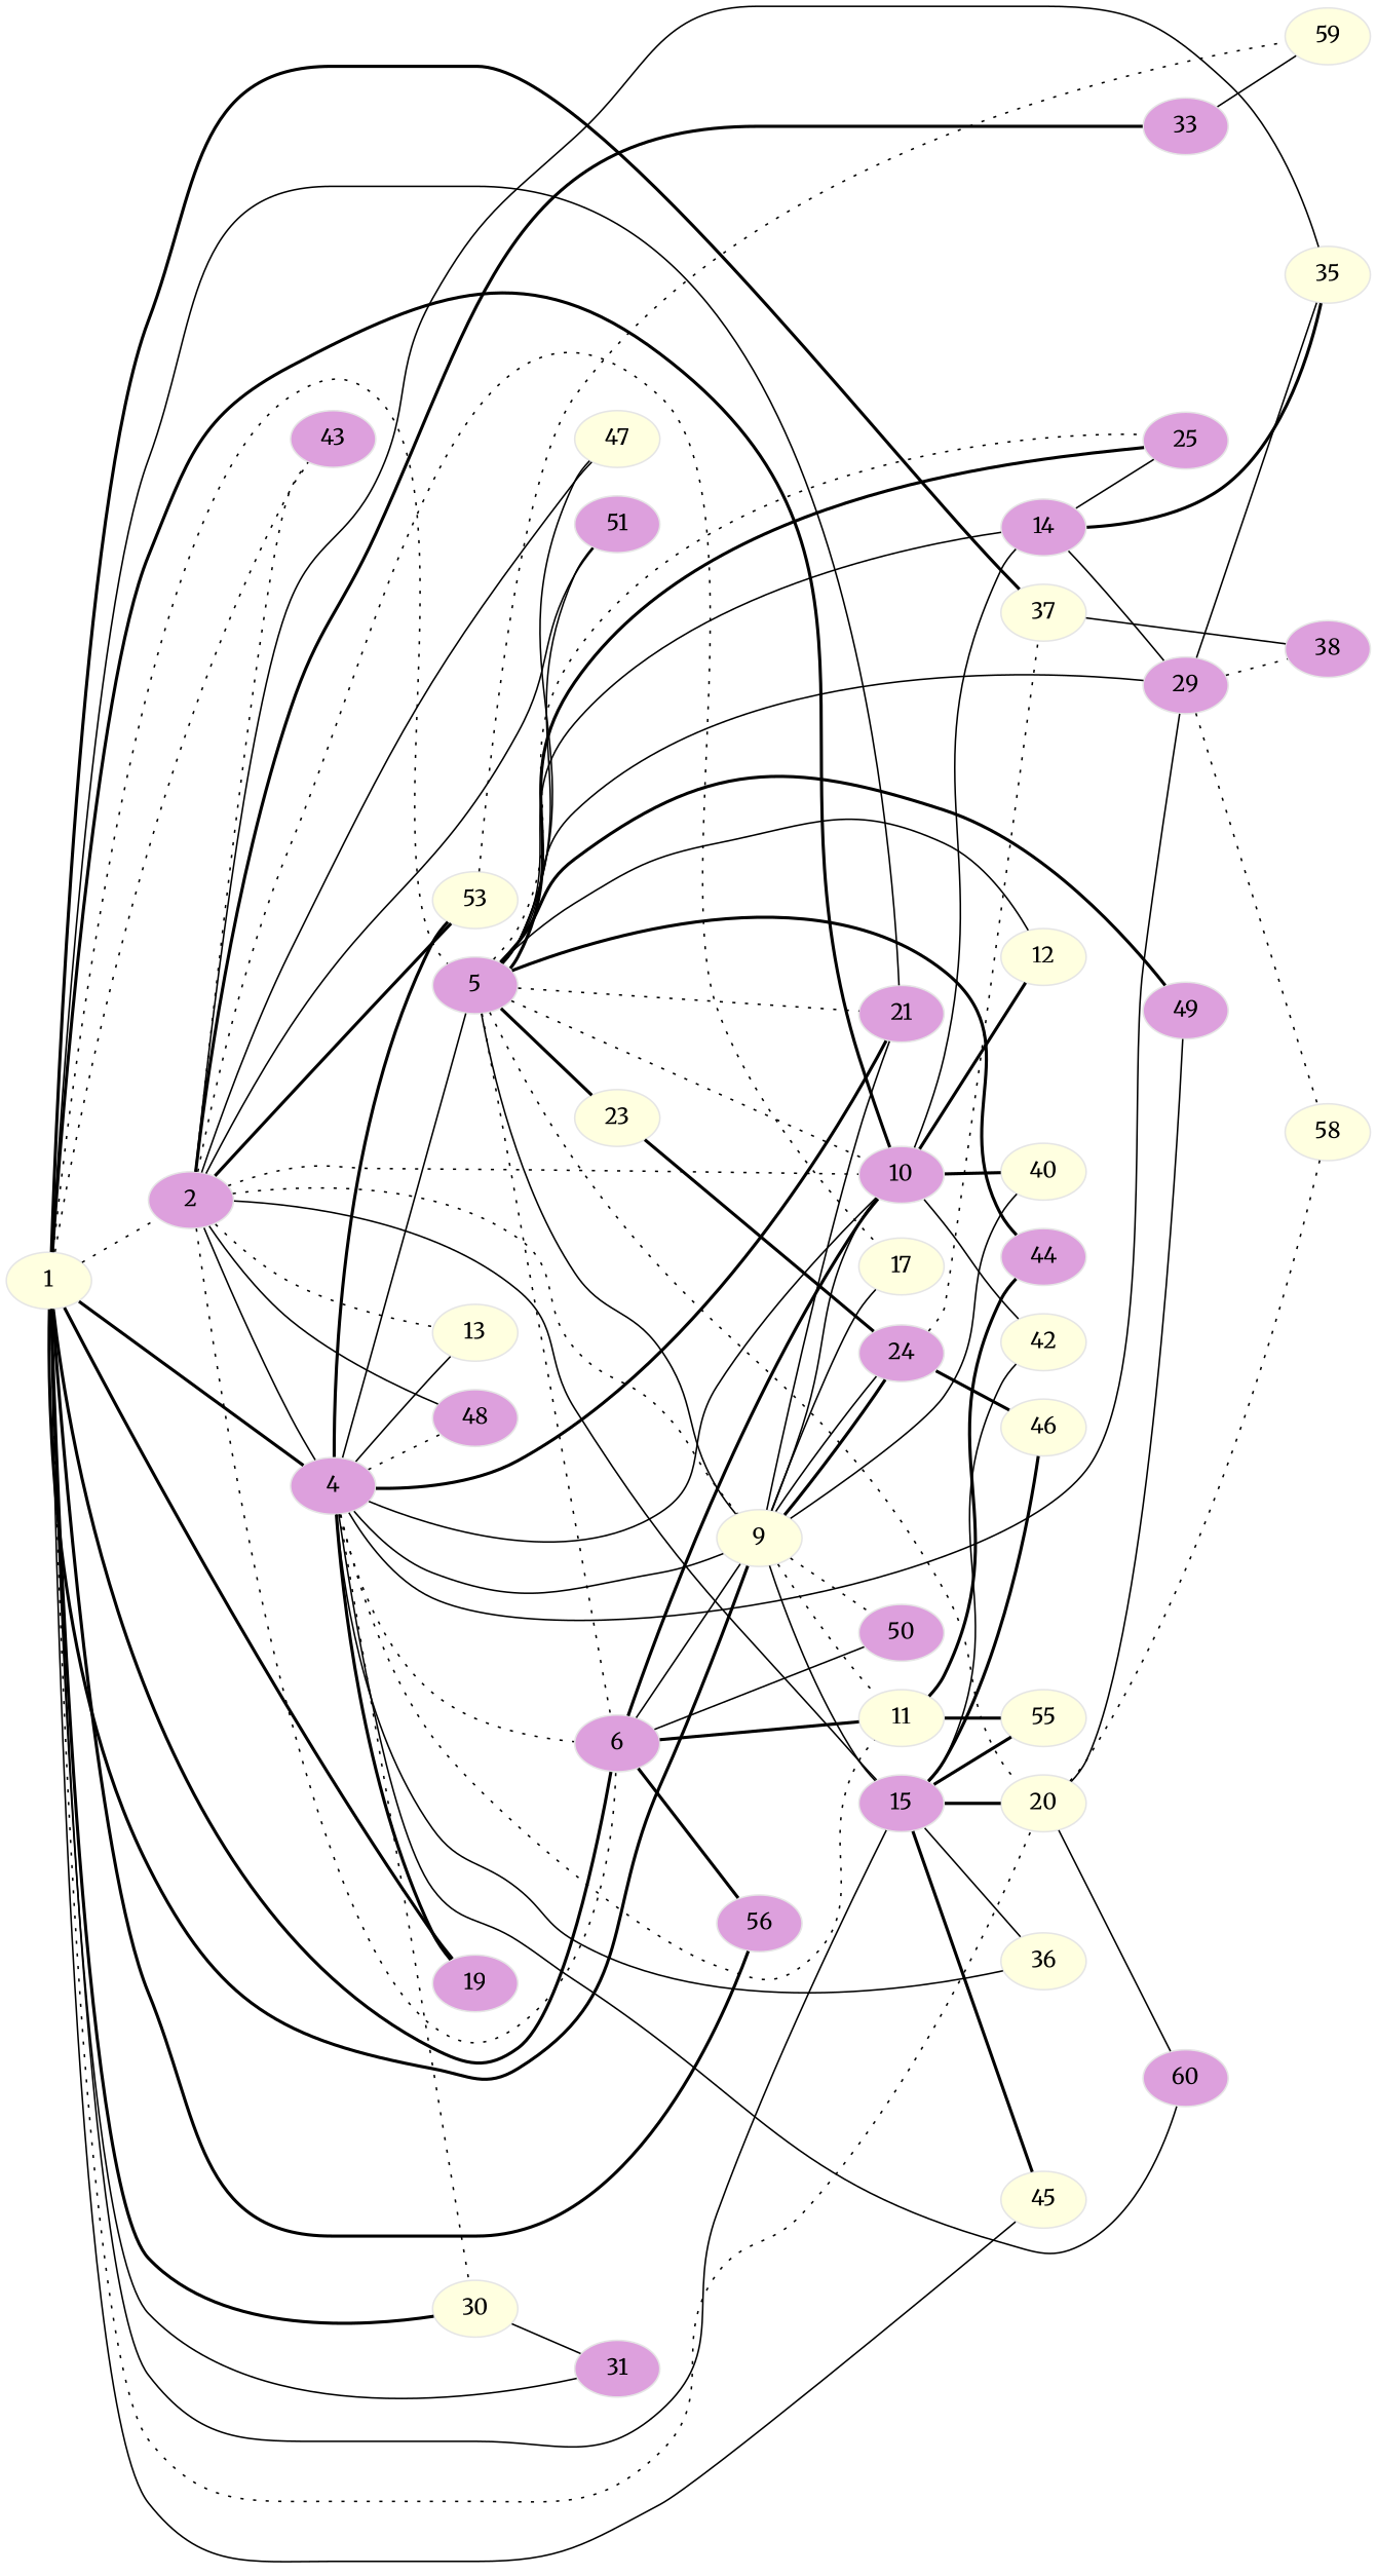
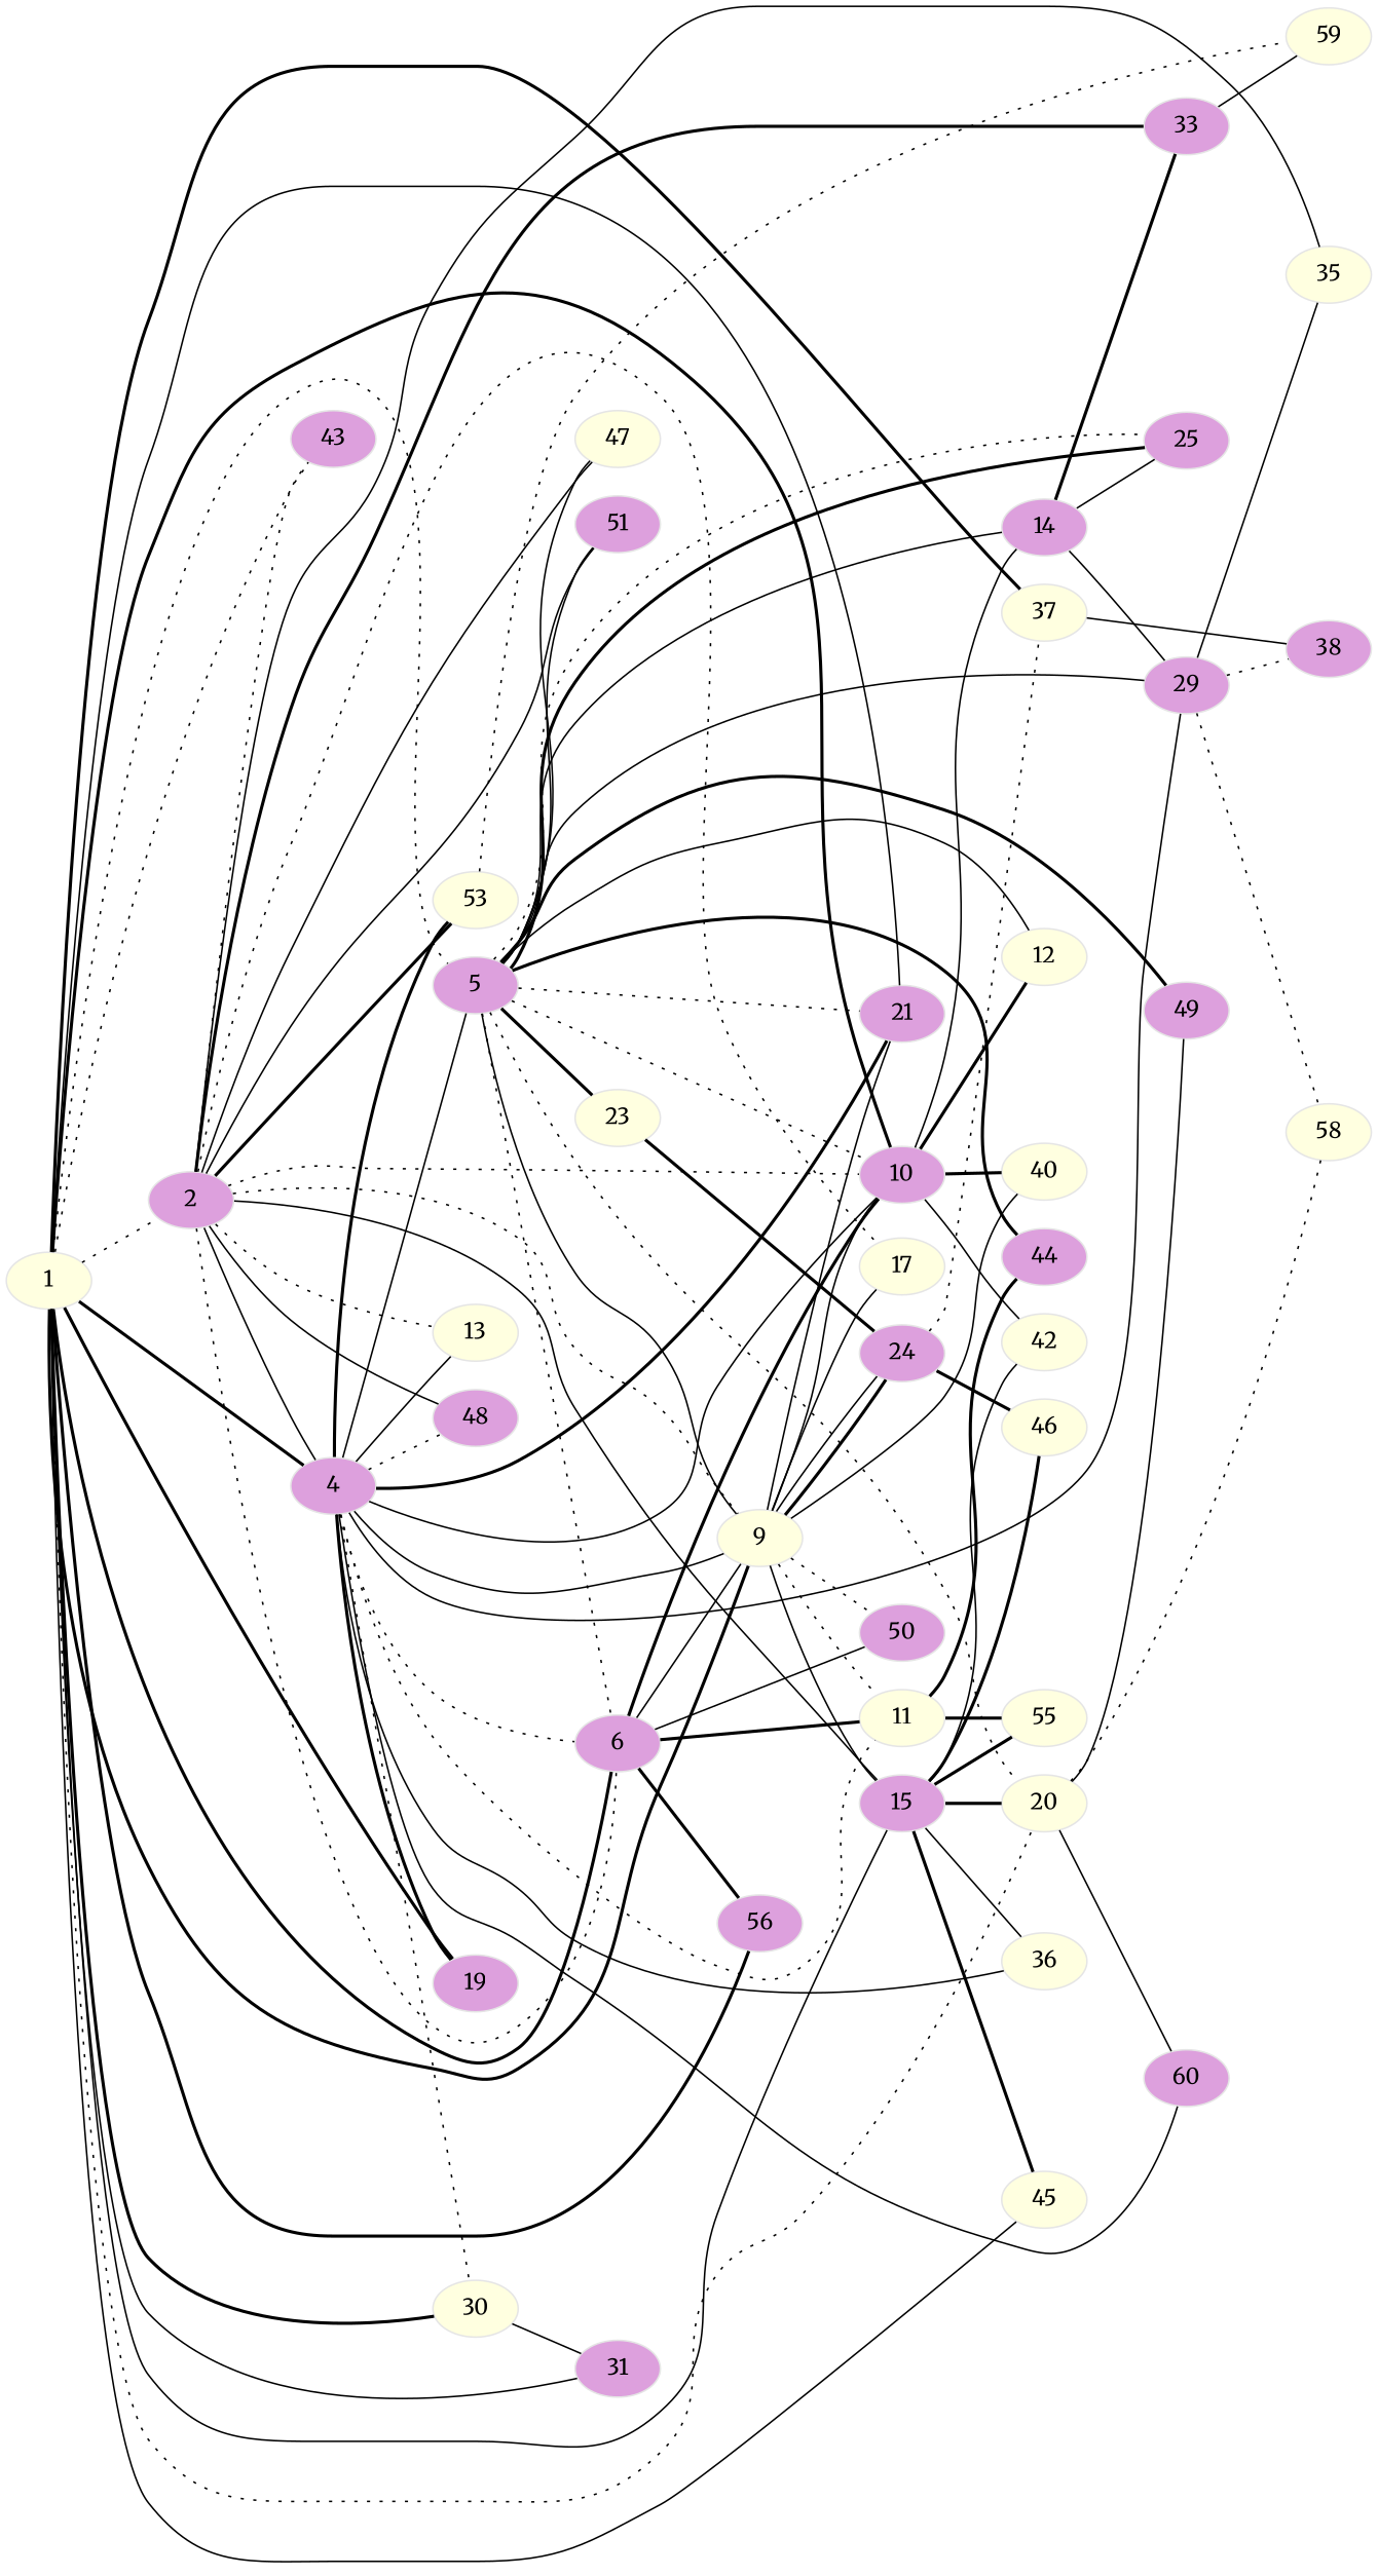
  graph {
    fontname=Merriweather
    rankdir=LR
    node [color=gray90 fillcolor=plum fontname=Merriweather style=filled]
    edge [fontname=Merriweather style=solid]
    1 [fillcolor=lightyellow super="+8"]
    2 [super="+3"]
    4 [super="+16"]
    5 [super="+7"]
    6 [super="+61"]
    9 [fillcolor=lightyellow super="+32"]
    10 [super="+39"]
    15 [super="+18"]
    19
    20 [fillcolor=lightyellow super="+34"]
    21 [super="+26"]
    30 [fillcolor=lightyellow]
    31
    37 [fillcolor=lightyellow super="+41"]
    43
    45 [fillcolor=lightyellow]
    56
    13 [fillcolor=lightyellow]
    17 [fillcolor=lightyellow]
    33 [super="+57"]
    35 [fillcolor=lightyellow super="+54"]
    47 [fillcolor=lightyellow]
    48
    51
    53 [fillcolor=lightyellow]
    11 [fillcolor=lightyellow super="+22"]
    29 [super="+52"]
    36 [fillcolor=lightyellow]
    60
    12 [fillcolor=lightyellow]
    14 [super="+27"]
    23 [fillcolor=lightyellow super="+28"]
    25
    44
    49
    50
    24
    40 [fillcolor=lightyellow]
    42 [fillcolor=lightyellow]
    55 [fillcolor=lightyellow]
    46 [fillcolor=lightyellow]
    58 [fillcolor=lightyellow]
    38
    59 [fillcolor=lightyellow]
    1 -- 2 [style=dotted weight=4]
    1 -- 4 [style=bold weight=2]
    1 -- 5 [style=dotted weight=4]
    1 -- 6 [style=bold weight=2]
    1 -- 9 [style=bold weight=2]
    1 -- 10 [style=bold weight=2]
    1 -- 15
    1 -- 19 [style=bold]
    1 -- 20 [style=dotted]
    1 -- 21
    1 -- 30 [style=bold]
    1 -- 31
    1 -- 37 [style=bold]
    1 -- 43 [style=dotted]
    1 -- 45
    1 -- 56 [style=bold]
    2 -- 4 [weight=3]
    2 -- 6 [style=dotted weight=2]
    2 -- 9 [style=dotted weight=2]
    2 -- 10 [style=dotted weight=3]
    2 -- 15
    2 -- 43 [style=dotted]
    2 -- 13 [style=dotted]
    2 -- 17 [style=dotted]
    2 -- 33 [style=bold]
    2 -- 35 [weight=2]
    2 -- 47
    2 -- 48
    2 -- 51
    2 -- 53 [style=bold]
    4 -- 5 [weight=2]
    4 -- 6 [style=dotted]
    4 -- 9
    4 -- 10
    4 -- 19 [style=bold]
    4 -- 21 [style=bold]
    4 -- 30 [style=dotted]
    4 -- 13
    4 -- 48 [style=dotted]
    4 -- 53 [style=bold]
    4 -- 11 [style=dotted]
    4 -- 29
    4 -- 36
    4 -- 60
    5 -- 6 [style=dotted weight=3]
    5 -- 9 [weight=2]
    5 -- 10 [style=dotted weight=2]
    5 -- 20 [style=dotted]
    5 -- 21 [style=dotted]
    5 -- 47
    5 -- 51
    5 -- 29
    5 -- 12
    5 -- 14
    5 -- 23 [style=bold weight=2]
    5 -- 25 [style=bold]
    5 -- 25 [style=dotted]
    5 -- 44 [style=bold]
    5 -- 49 [style=bold]
    6 -- 9
    6 -- 10 [style=bold]
    6 -- 56 [style=bold]
    6 -- 11 [style=bold]
    6 -- 50
    9 -- 10
    9 -- 15
    9 -- 21
    9 -- 17
    9 -- 11 [style=dotted]
    9 -- 50 [style=dotted]
    9 -- 24 [style=bold]
    9 -- 24
    9 -- 40
    10 -- 12 [style=bold]
    10 -- 14
    10 -- 40 [style=bold]
    10 -- 42
    15 -- 20 [style=bold]
    15 -- 45 [style=bold]
    15 -- 36
    15 -- 42
    15 -- 55 [style=bold]
    15 -- 46 [style=bold]
    20 -- 60
    20 -- 49
    20 -- 58 [style=dotted]
    30 -- 31
    37 -- 38
    33 -- 59
    53 -- 59 [style=dotted]
    11 -- 44 [style=bold]
    11 -- 55 [style=bold]
    29 -- 35
    29 -- 58 [style=dotted]
    29 -- 38 [style=dotted]
-   14 -- 35 [style=bold]
+   14 -- 33 [style=bold]
    14 -- 29
    14 -- 25
    23 -- 24 [style=bold]
    24 -- 37 [style=dotted weight=2]
    24 -- 46 [style=bold]
  }
